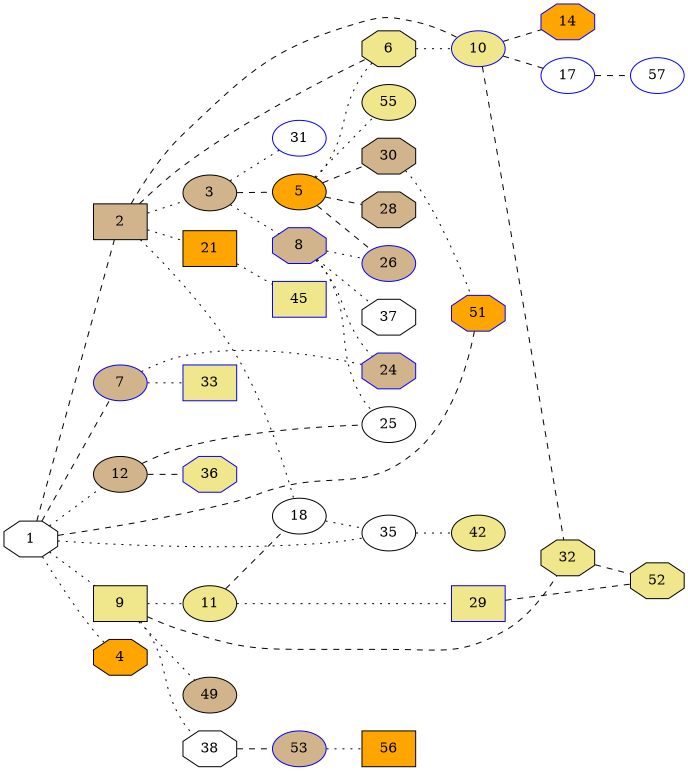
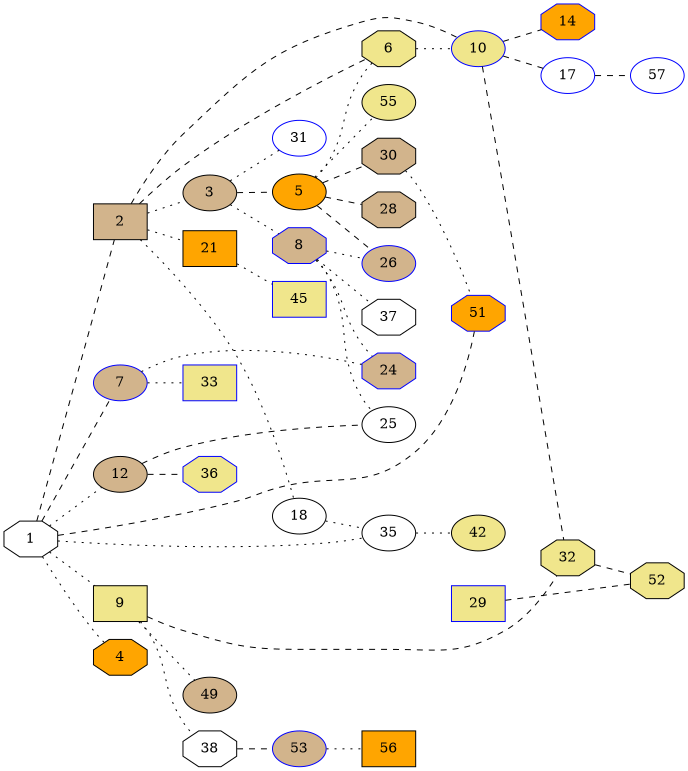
  graph {
    rankdir=LR
    node [color=black fillcolor=khaki shape=ellipse style=filled]
    edge [style=dotted]
    1 [fillcolor=white shape=octagon super="+19"]
    2 [fillcolor=tan shape=box super="+15"]
    4 [fillcolor=orange shape=octagon super="+39"]
    7 [color=blue fillcolor=tan super="+13"]
    9 [shape=box super="+48"]
    12 [fillcolor=tan super="+16"]
    35 [fillcolor=white]
    51 [color=blue fillcolor=orange shape=octagon]
    3 [fillcolor=tan super="+23"]
    6 [shape=octagon]
    10 [color=blue super="+22"]
    18 [fillcolor=white super="+27"]
    21 [fillcolor=orange shape=box super="+41"]
    24 [color=blue fillcolor=tan shape=octagon]
    33 [color=blue shape=box]
-   11
    32 [shape=octagon super="+40"]
    38 [fillcolor=white shape=octagon]
    49 [fillcolor=tan]
    25 [fillcolor=white super="+43"]
    36 [color=blue shape=octagon super="+47"]
    42
    5 [fillcolor=orange super="+44"]
    8 [color=blue fillcolor=tan shape=octagon super="+20"]
    31 [color=blue fillcolor=white]
    14 [color=blue fillcolor=orange shape=octagon]
    17 [color=blue fillcolor=white super="+58"]
    45 [color=blue shape=box]
    26 [color=blue fillcolor=tan]
    28 [fillcolor=tan shape=octagon]
    30 [fillcolor=tan shape=octagon super="+34"]
    55
    37 [fillcolor=white shape=octagon]
    29 [color=blue shape=box super="+46"]
    52 [shape=octagon]
    53 [color=blue fillcolor=tan super="+54"]
    57 [color=blue fillcolor=white]
    56 [fillcolor=orange shape=box]
    1 -- 2 [style=dashed]
    1 -- 4 [weight=2]
    1 -- 7 [style=dashed]
    1 -- 9
    1 -- 12
    1 -- 35
    1 -- 51 [style=dashed]
    2 -- 3
    2 -- 6 [style=dashed]
    2 -- 10 [style=dashed]
    2 -- 18
    2 -- 21
    7 -- 24
    7 -- 33
-   9 -- 11
    9 -- 32 [style=dashed]
    9 -- 38
    9 -- 49
    12 -- 25 [style=dashed]
    12 -- 36 [style=dashed weight=2]
    35 -- 42
    3 -- 5 [style=dashed]
    3 -- 8
    3 -- 31
    6 -- 10
    10 -- 32 [style=dashed]
    10 -- 14 [style=dashed]
    10 -- 17 [style=dashed]
    18 -- 35
    21 -- 45
-   11 -- 18 [style=dashed]
-   11 -- 29
    32 -- 52 [style=dashed]
    38 -- 53 [style=dashed]
    5 -- 6
    5 -- 26 [style=dashed]
    5 -- 28 [style=dashed]
    5 -- 30 [style=dashed]
    5 -- 55
    8 -- 24
    8 -- 25
    8 -- 26
    8 -- 37
    17 -- 57 [style=dashed]
    30 -- 51
    29 -- 52 [style=dashed]
    53 -- 56
  }
